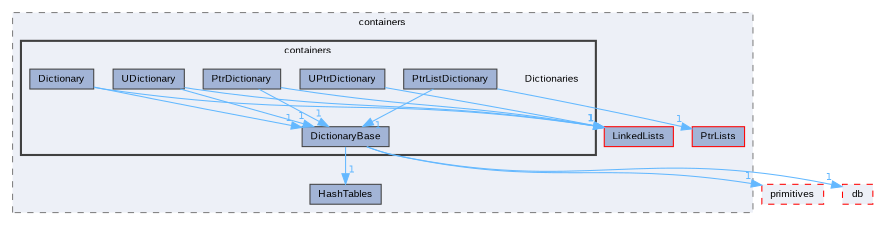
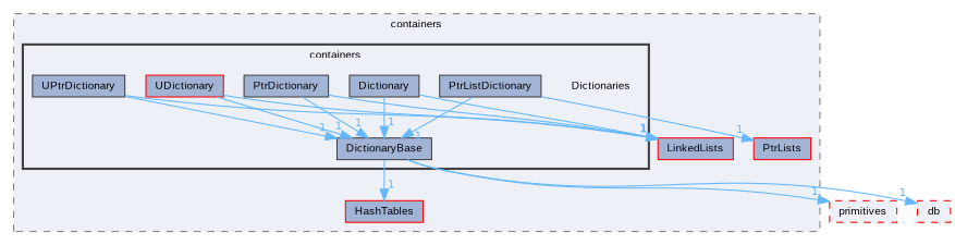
  digraph {
    compound=true
    fontname="Liberation Sans"
    node [fontname="Liberation Sans" fontsize=10 shape=box color=grey25 fillcolor="#a2b4d6" style=filled]
    edge [color=steelblue1 fontcolor=steelblue1 fontname="Liberation Sans" fontsize=10 headlabel=1 labeldistance=1.5 labelfontname=Helvetica labelfontsize=10]
    n1 [height=0.2 label=Dictionaries shape=plaintext width=0.4 color="" fillcolor="" style=""]
    n2 [height=0.2 label=Dictionary width=0.4]
    n3 [height=0.2 label=DictionaryBase width=0.4]
    n4 [height=0.2 label=PtrDictionary width=0.4]
    n5 [height=0.2 label=PtrListDictionary width=0.4]
-   n6 [height=0.2 label=UDictionary width=0.4]
+   n6 [color=red height=0.2 label=UDictionary width=0.4]
    n7 [height=0.2 label=UPtrDictionary width=0.4]
    n8 [color=red height=0.2 label=LinkedLists width=0.4]
-   n9 [height=0.2 label=HashTables width=0.4]
+   n9 [color=red height=0.2 label=HashTables width=0.4]
    n10 [color=red height=0.2 label=PtrLists width=0.4]
    n11 [color=red fillcolor="#edf0f7" height=0.2 label=primitives style="filled,dashed" width=0.4]
    n12 [color=red fillcolor="#edf0f7" height=0.2 label=db style="filled,dashed" width=0.4]
    subgraph cluster_1 {
      bgcolor="#edf0f7"
      fontsize=10
      label=containers
      pencolor=grey50
      style="filled,dashed"
      n8
      n9
      n10
      subgraph cluster_2 {
        bgcolor="#edf0f7"
        fontsize=10
        pencolor=grey25
        style="filled,bold"
        n1
        n2
        n3
        n4
        n5
        n6
        n7
      }
    }
    n2 -> n3
    n2 -> n8
    n3 -> n9
    n3 -> n11
    n3 -> n12
    n4 -> n3
    n4 -> n8
    n5 -> n3
    n5 -> n10
    n6 -> n3
    n6 -> n8
+   n7 -> n3
    n7 -> n8
  }
